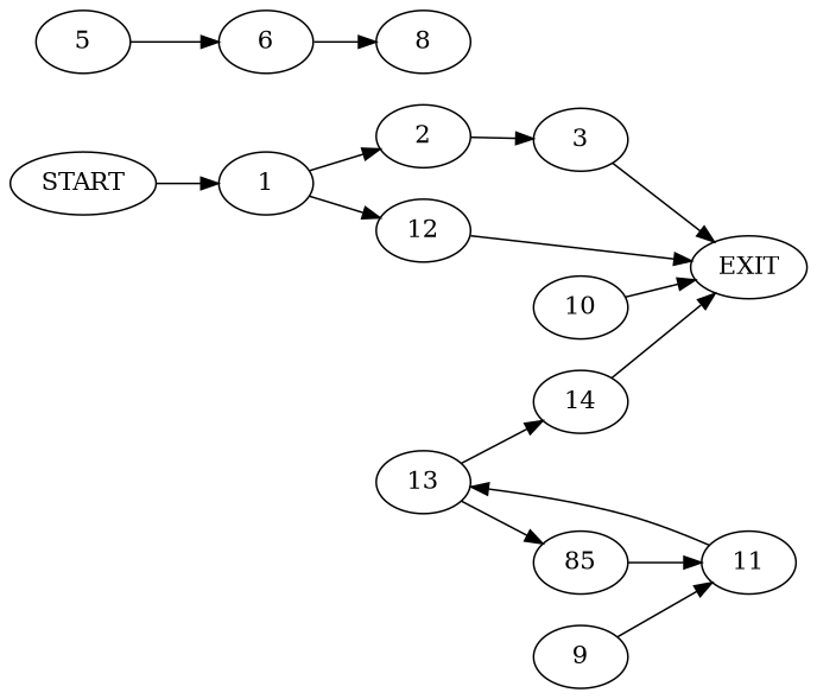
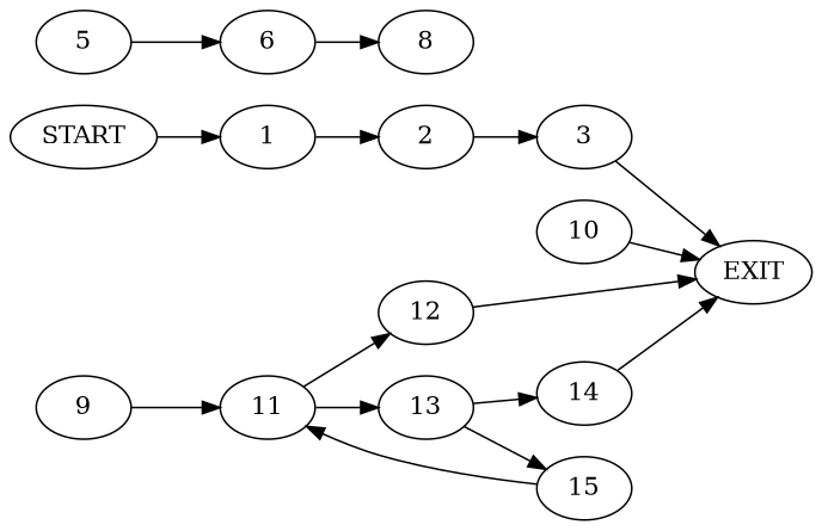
  digraph {
    rankdir=LR
    n1 [label=START]
    1
    2
    n4 [label=EXIT]
    3
    5
    6
    8
    9
    11
    10
    12
    13
    14
-   15 [label=85]
+   15
    n1 -> 1
    1 -> 2
    2 -> 3
    3 -> n4
    5 -> 6
    6 -> 8
    9 -> 11
-   1 -> 12
+   11 -> 12
    11 -> 13
    10 -> n4
    12 -> n4
    13 -> 14
    13 -> 15
    14 -> n4
    15 -> 11
  }
